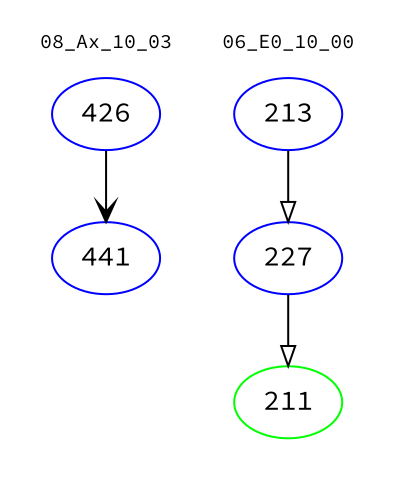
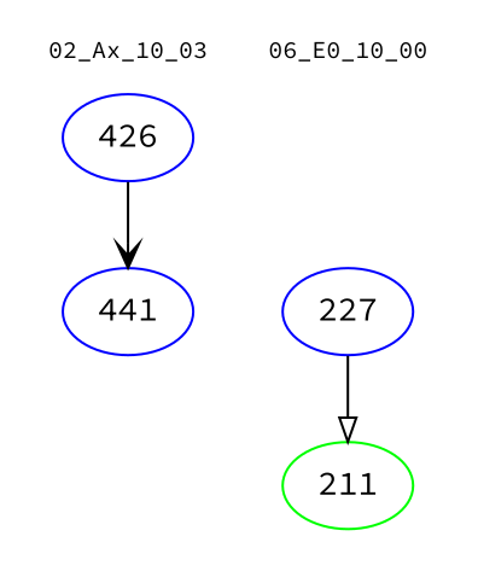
  digraph {
    fontname="Source Code Pro"
    node [color=blue fontname="Source Code Pro"]
    edge [arrowhead=onormal color=black fontname="Source Code Pro"]
    n1 [label=426]
    n2 [label=441]
-   n3 [label=213]
    n4 [color=green label=211]
    n5 [label=227]
    subgraph cluster_1 {
      color=white
      fontsize=10
-     label="08_Ax_10_03"
+     label="02_Ax_10_03"
      n1
      n2
    }
    subgraph cluster_2 {
      color=white
      fontsize=10
      label="06_E0_10_00"
-     n3
      n4
      n5
    }
    n1 -> n2 [arrowhead=vee]
-   n3 -> n5
    n5 -> n4
  }
